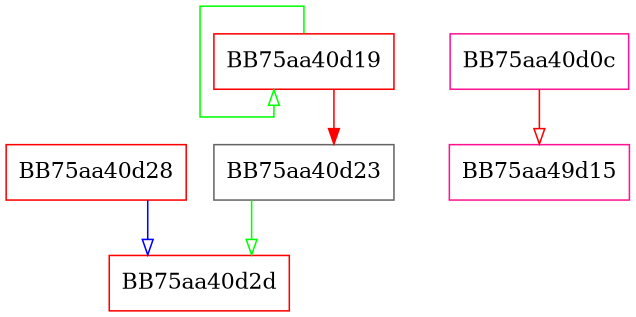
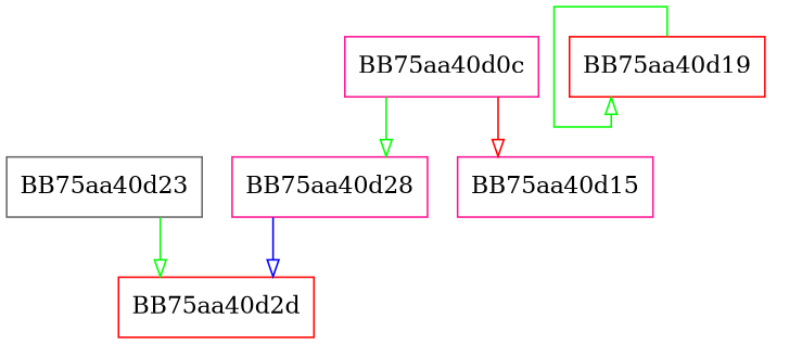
  digraph {
    splines=ortho
    node [color=red shape=box]
    edge [arrowhead=onormal color=green]
-   BB75aa40d28
+   BB75aa40d28 [color=deeppink]
    BB75aa40d0c [color=deeppink]
-   BB75aa40d15 [color=deeppink label=BB75aa49d15]
+   BB75aa40d15 [color=deeppink]
    BB75aa40d2d
    BB75aa40d19
    BB75aa40d23 [color=gray40]
    BB75aa40d28 -> BB75aa40d2d [color=blue]
+   BB75aa40d0c -> BB75aa40d28
    BB75aa40d0c -> BB75aa40d15 [color=red]
    BB75aa40d19 -> BB75aa40d19
-   BB75aa40d19 -> BB75aa40d23 [arrowhead=normal color=red]
    BB75aa40d23 -> BB75aa40d2d
  }
